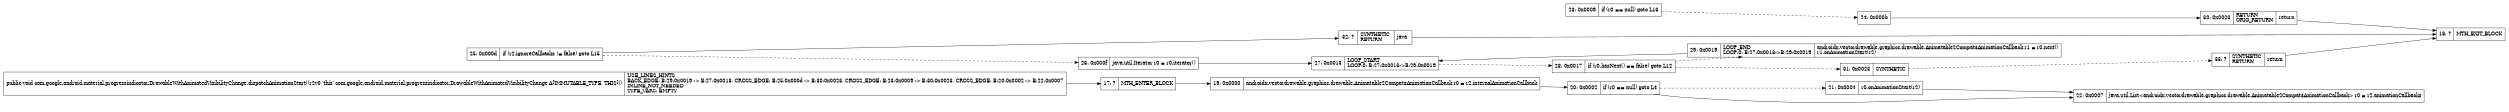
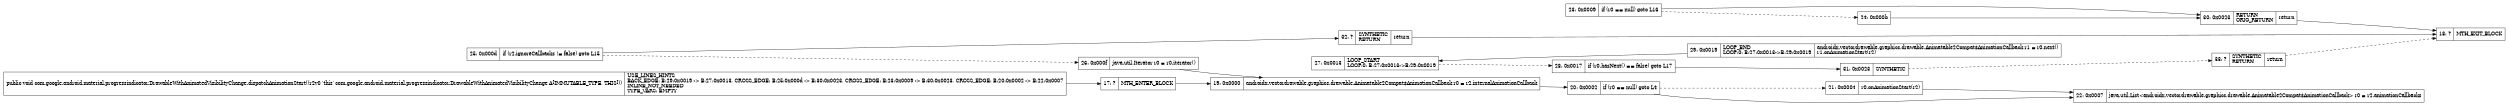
  digraph {
    rankdir=LR
    node [shape=record]
    n1 [label="{17\:\ ?|MTH_ENTER_BLOCK\l}"]
    n2 [label="{19\:\ 0x0000|androidx.vectordrawable.graphics.drawable.Animatable2Compat$AnimationCallback r0 = r2.internalAnimationCallback\l}"]
    n3 [label="{20\:\ 0x0002|if (r0 == null) goto L4\l}"]
    n4 [label="{21\:\ 0x0004|r0.onAnimationStart(r2)\l}"]
    n5 [label="{22\:\ 0x0007|java.util.List\<androidx.vectordrawable.graphics.drawable.Animatable2Compat$AnimationCallback\> r0 = r2.animationCallbacks\l}"]
    n6 [label="{23\:\ 0x0009|if (r0 == null) goto L16\l}"]
    n7 [label="{24\:\ 0x000b}"]
    n8 [label="{30\:\ 0x0023|RETURN\lORIG_RETURN\l|return\l}"]
    n9 [label="{18\:\ ?|MTH_EXIT_BLOCK\l}"]
    n10 [label="{25\:\ 0x000d|if (r2.ignoreCallbacks != false) goto L15\l}"]
    n11 [label="{26\:\ 0x000f|java.util.Iterator r0 = r0.iterator()\l}"]
-   n12 [label="{32\:\ ?|SYNTHETIC\lRETURN\l|java\l}"]
+   n12 [label="{32\:\ ?|SYNTHETIC\lRETURN\l|return\l}"]
    n13 [label="{27\:\ 0x0013|LOOP_START\lLOOP:0: B:27:0x0013\-\>B:29:0x0019\l}"]
-   n14 [label="{28\:\ 0x0017|if (r0.hasNext() == false) goto L12\l}"]
+   n14 [label="{28\:\ 0x0017|if (r0.hasNext() == false) goto L17\l}"]
    n15 [label="{29\:\ 0x0019|LOOP_END\lLOOP:0: B:27:0x0013\-\>B:29:0x0019\l|androidx.vectordrawable.graphics.drawable.Animatable2Compat$AnimationCallback r1 = r0.next()\lr1.onAnimationStart(r2)\l}"]
    n16 [label="{31\:\ 0x0023|SYNTHETIC\l}"]
    n17 [label="{33\:\ ?|SYNTHETIC\lRETURN\l|return\l}"]
    n18 [label="{public void com.google.android.material.progressindicator.DrawableWithAnimatedVisibilityChange.dispatchAnimationStart((r2v0 'this' com.google.android.material.progressindicator.DrawableWithAnimatedVisibilityChange A[IMMUTABLE_TYPE, THIS]))  | USE_LINES_HINTS\lBACK_EDGE: B:29:0x0019 \-\> B:27:0x0013, CROSS_EDGE: B:25:0x000d \-\> B:30:0x0023, CROSS_EDGE: B:23:0x0009 \-\> B:30:0x0023, CROSS_EDGE: B:20:0x0002 \-\> B:22:0x0007\lINLINE_NOT_NEEDED\lTYPE_VARS: EMPTY\l}"]
    n1 -> n2
    n2 -> n3
    n3 -> n4 [style=dashed]
    n3 -> n5
    n4 -> n5
    n6 -> n7 [style=dashed]
+   n6 -> n8
    n7 -> n8
    n8 -> n9
    n10 -> n11 [style=dashed]
    n10 -> n12
-   n11 -> n13
+   n11 -> n2
    n12 -> n9
    n13 -> n14 [style=dashed]
-   n14 -> n15 [style=dashed]
-   n14 -> n16 [style=dashed]
+   n14 -> n16
    n15 -> n13
    n16 -> n17 [style=dashed]
-   n17 -> n9
+   n17 -> n9 [style=dashed]
    n18 -> n1
  }
